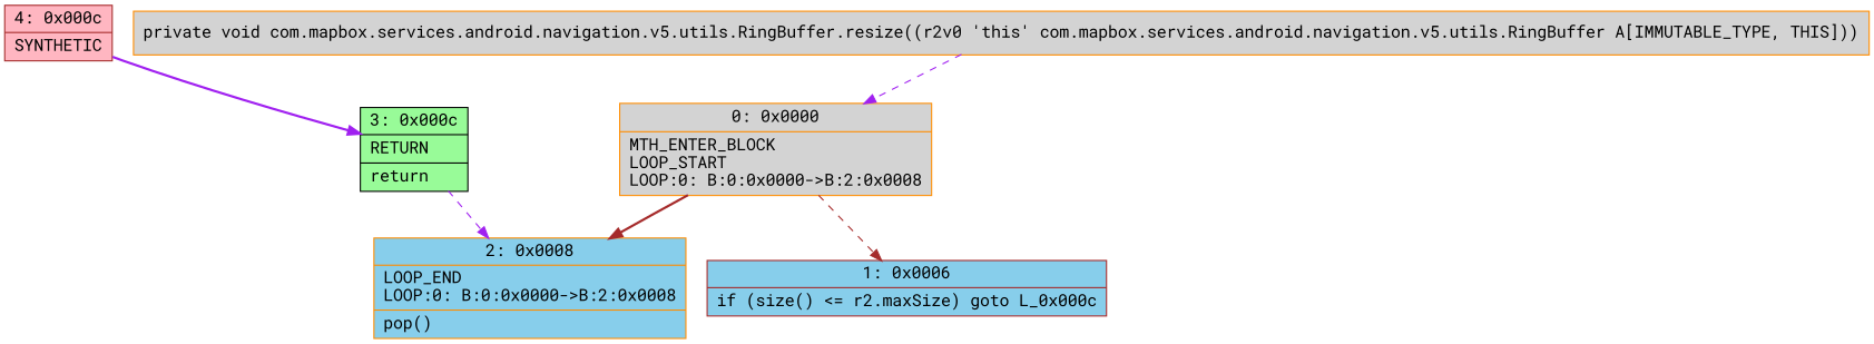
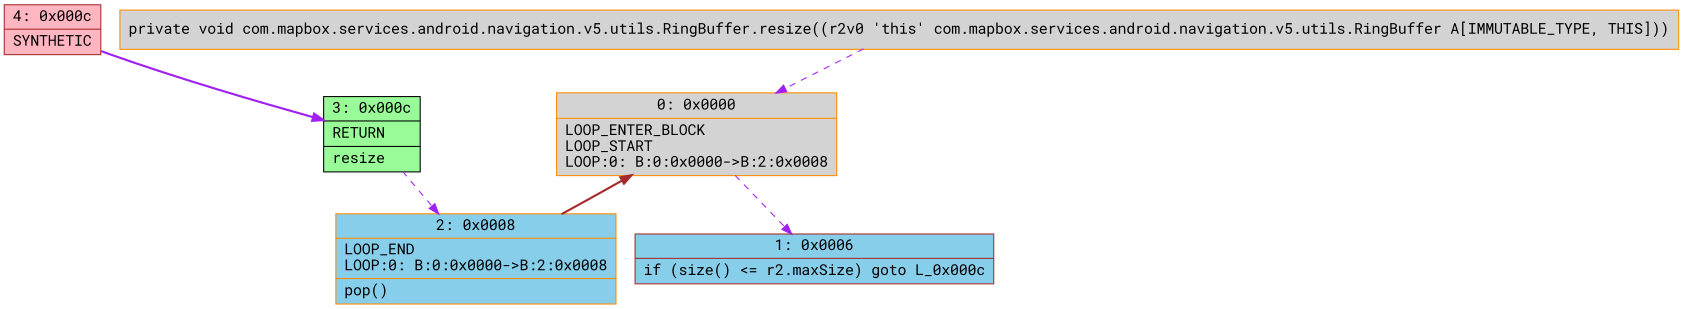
  digraph {
    fontname="Roboto Mono"
    node [color=darkorange fillcolor=lightgrey fontname="Roboto Mono" shape=record style=filled]
    edge [color=purple fontname="Roboto Mono" style=dashed]
-   n1 [label="{0\:\ 0x0000|MTH_ENTER_BLOCK\lLOOP_START\lLOOP:0: B:0:0x0000\-\>B:2:0x0008\l}"]
+   n1 [label="{0\:\ 0x0000|LOOP_ENTER_BLOCK\lLOOP_START\lLOOP:0: B:0:0x0000\-\>B:2:0x0008\l}"]
    n2 [color=brown fillcolor=skyblue label="{1\:\ 0x0006|if (size() \<= r2.maxSize) goto L_0x000c\l}"]
    n3 [fillcolor=skyblue label="{2\:\ 0x0008|LOOP_END\lLOOP:0: B:0:0x0000\-\>B:2:0x0008\l|pop()\l}"]
    n4 [color=brown fillcolor=lightpink label="{4\:\ 0x000c|SYNTHETIC\l}"]
-   n5 [color=black fillcolor=palegreen label="{3\:\ 0x000c|RETURN\l|return\l}"]
+   n5 [color=black fillcolor=palegreen label="{3\:\ 0x000c|RETURN\l|resize\l}"]
    n6 [label="{private void com.mapbox.services.android.navigation.v5.utils.RingBuffer.resize((r2v0 'this' com.mapbox.services.android.navigation.v5.utils.RingBuffer A[IMMUTABLE_TYPE, THIS])) }"]
-   n1 -> n2 [color=brown]
-   n1 -> n3 [color=brown style=bold]
+   n1 -> n2
+   n3 -> n1 [color=brown style=bold]
    n4 -> n5 [style=bold]
    n5 -> n3
    n6 -> n1
  }
